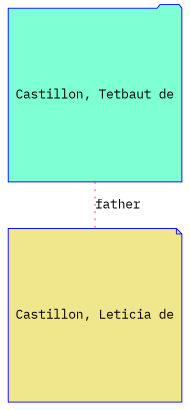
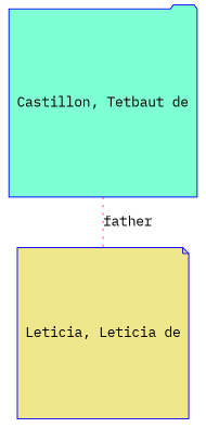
  digraph {
    fontname="IBM Plex Mono"
    node [color=blue regular=1 style=filled fontname="IBM Plex Mono"]
    n1 [label="Castillon, Tetbaut de" shape=folder fillcolor=aquamarine]
-   n2 [label="Castillon, Leticia de" shape=note fillcolor=khaki]
+   n2 [label="Leticia, Leticia de" shape=note fillcolor=khaki]
    n1 -> n2 [arrowsize=0.0 dir=none label=father color=deeppink style=dotted fontname="IBM Plex Mono"]
  }
